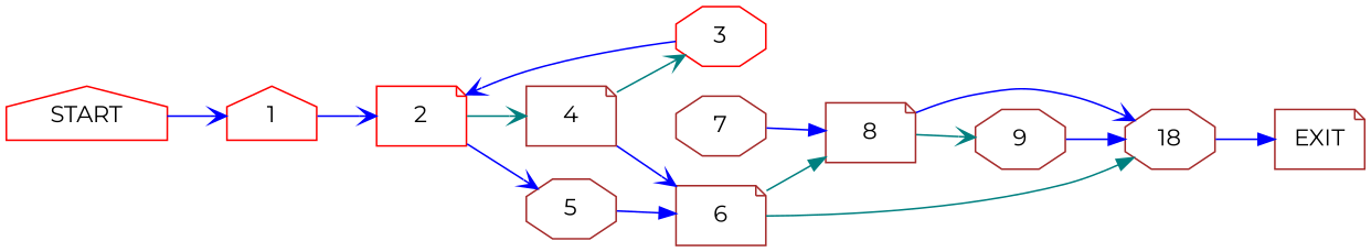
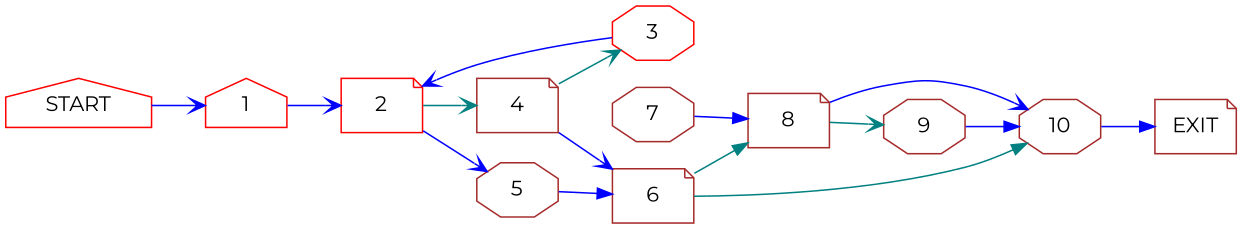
  digraph {
    fontname=Montserrat
    rankdir=LR
    node [color=brown fontname=Montserrat shape=note]
    edge [arrowhead=vee color=blue fontname=Montserrat]
    n1 [color=red label=START shape=house]
    1 [color=red shape=house]
    2 [color=red]
    n4 [label=EXIT]
    4
    5 [shape=octagon]
    3 [color=red shape=octagon]
    6
    8
-   10 [shape=octagon label=18]
+   10 [shape=octagon]
    7 [shape=octagon]
    9 [shape=octagon]
    n1 -> 1
    1 -> 2
    2 -> 4 [color=teal]
    2 -> 5
    4 -> 3 [color=teal]
    4 -> 6
    5 -> 6 [arrowhead=normal]
    3 -> 2
    6 -> 8 [arrowhead=normal color=teal]
    6 -> 10 [arrowhead=normal color=teal]
    8 -> 10
    8 -> 9 [color=teal]
    10 -> n4 [arrowhead=normal]
    7 -> 8 [arrowhead=normal]
    9 -> 10 [arrowhead=normal]
  }
